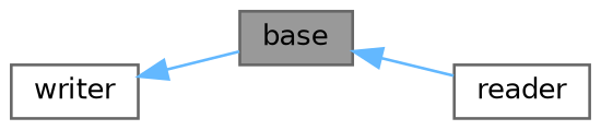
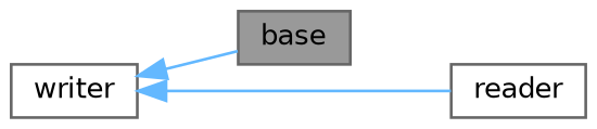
  digraph {
    rankdir=LR
    node [color=gray40 fillcolor=white fontname=Helvetica fontsize=10 shape=box style=filled]
    edge [color=steelblue1 dir=back fontname=Helvetica fontsize=10 labelfontname=Helvetica labelfontsize=10 style=solid]
    n1 [fillcolor=grey60 fontcolor=black height=0.2 label=base width=0.4]
    n2 [height=0.2 label=reader width=0.4]
    n3 [height=0.2 label=writer width=0.4]
-   n1 -> n2
+   n3 -> n2
    n3 -> n1
  }
